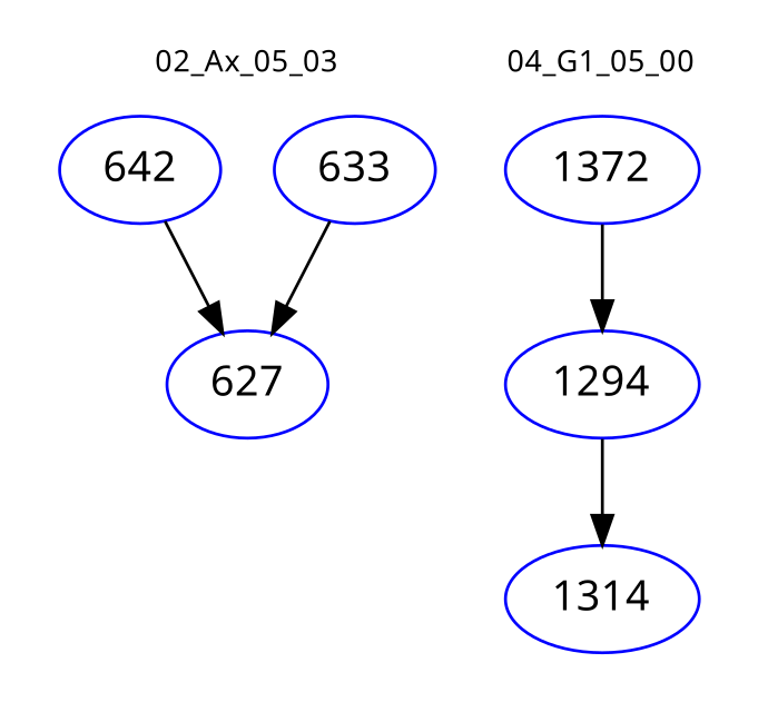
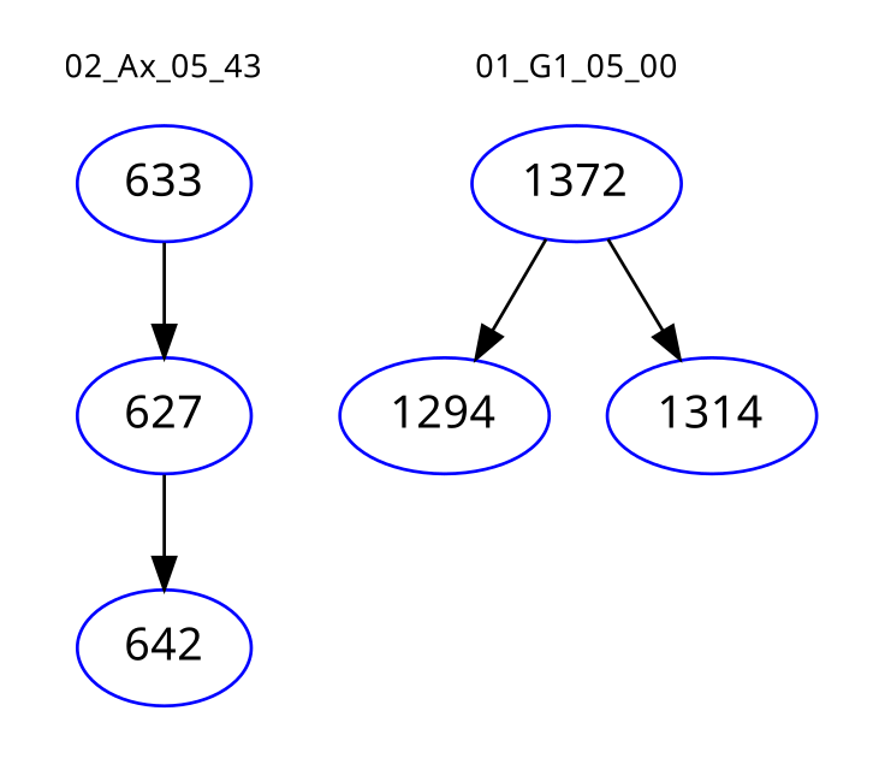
  digraph {
    fontname="Noto Sans"
    node [color=blue fontname="Noto Sans"]
    edge [color=black fontname="Noto Sans"]
    n1 [label=633]
    n2 [label=627]
    n3 [label=642]
    n4 [label=1372]
    n5 [label=1294]
    n6 [label=1314]
    subgraph cluster_1 {
      color=white
      fontsize=10
-     label="02_Ax_05_03"
+     label="02_Ax_05_43"
      n1
      n2
      n3
    }
    subgraph cluster_2 {
      color=white
      fontsize=10
-     label="04_G1_05_00"
+     label="01_G1_05_00"
      n4
      n5
      n6
    }
    n1 -> n2
-   n3 -> n2
+   n2 -> n3
    n4 -> n5
-   n5 -> n6
+   n4 -> n6
  }
